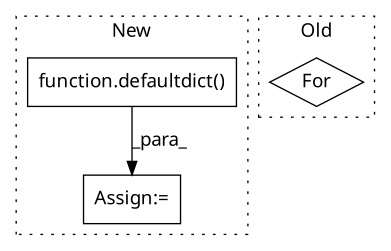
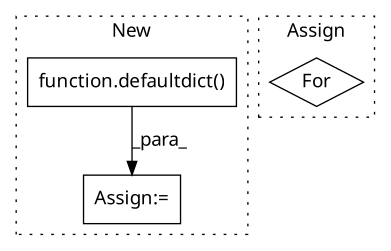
  digraph {
    fontname="Noto Sans"
    node [shape=box fontname="Noto Sans"]
    n1 [a=75 l="12,1" label="function.defaultdict()" s="751,766"]
    n2 [a=68 l=4 label="Assign:=" s=847]
    n3 [a=107 l="4,14" label=For s="1122,1149" shape=diamond]
    subgraph cluster_1 {
      label=New
      style=dotted
      n1
      n2
    }
    subgraph cluster_2 {
-     label=Old
+     label=Assign
      style=dotted
      n3
    }
    n1 -> n2 [label=_para_ fontname="Noto Sans"]
  }
